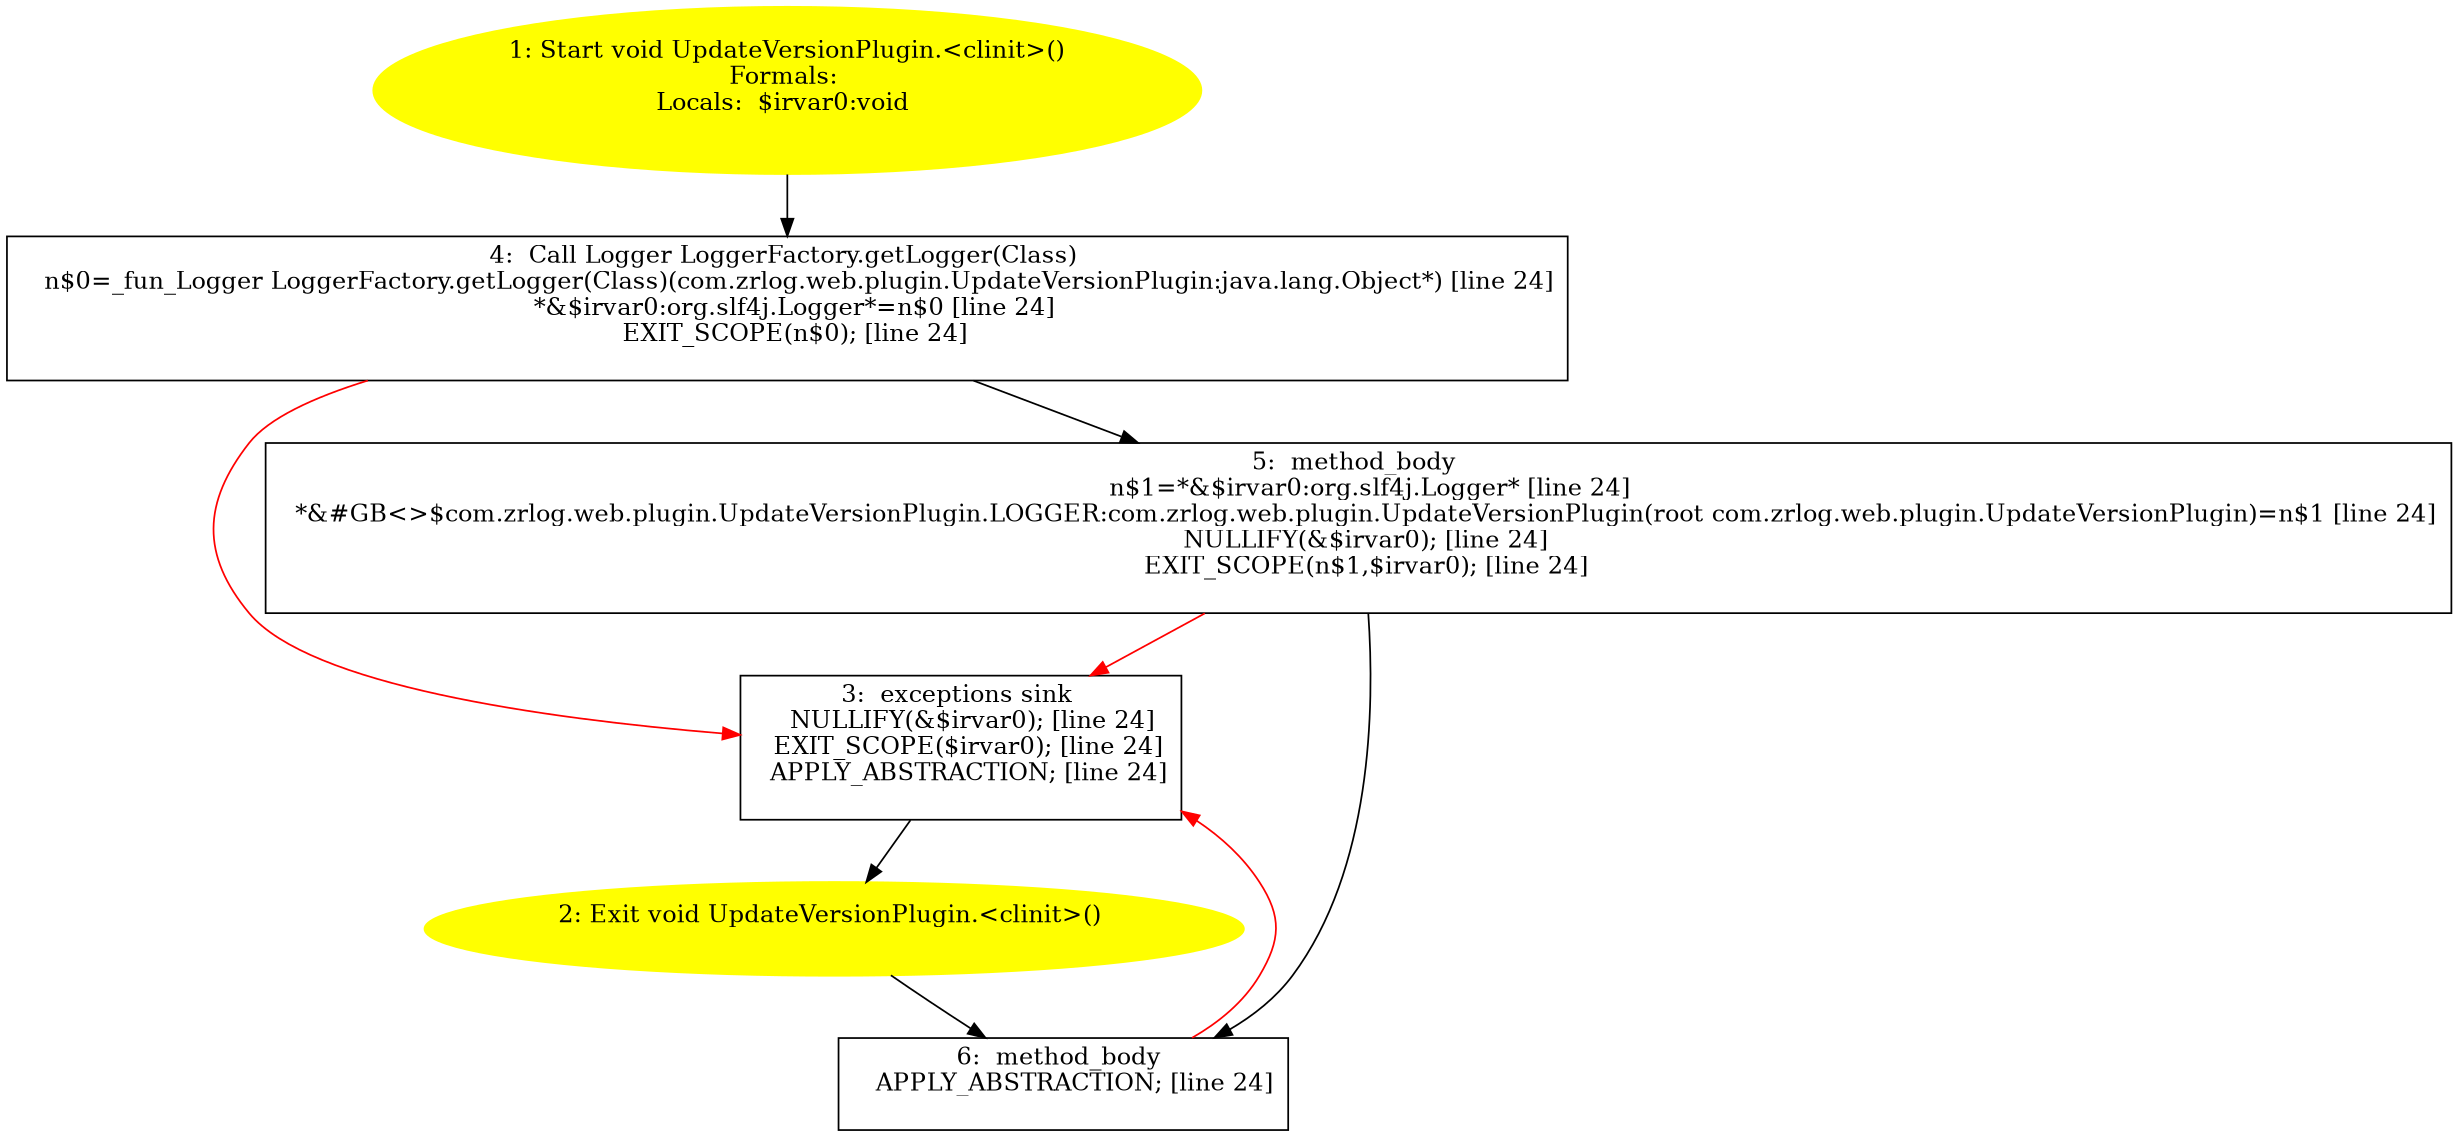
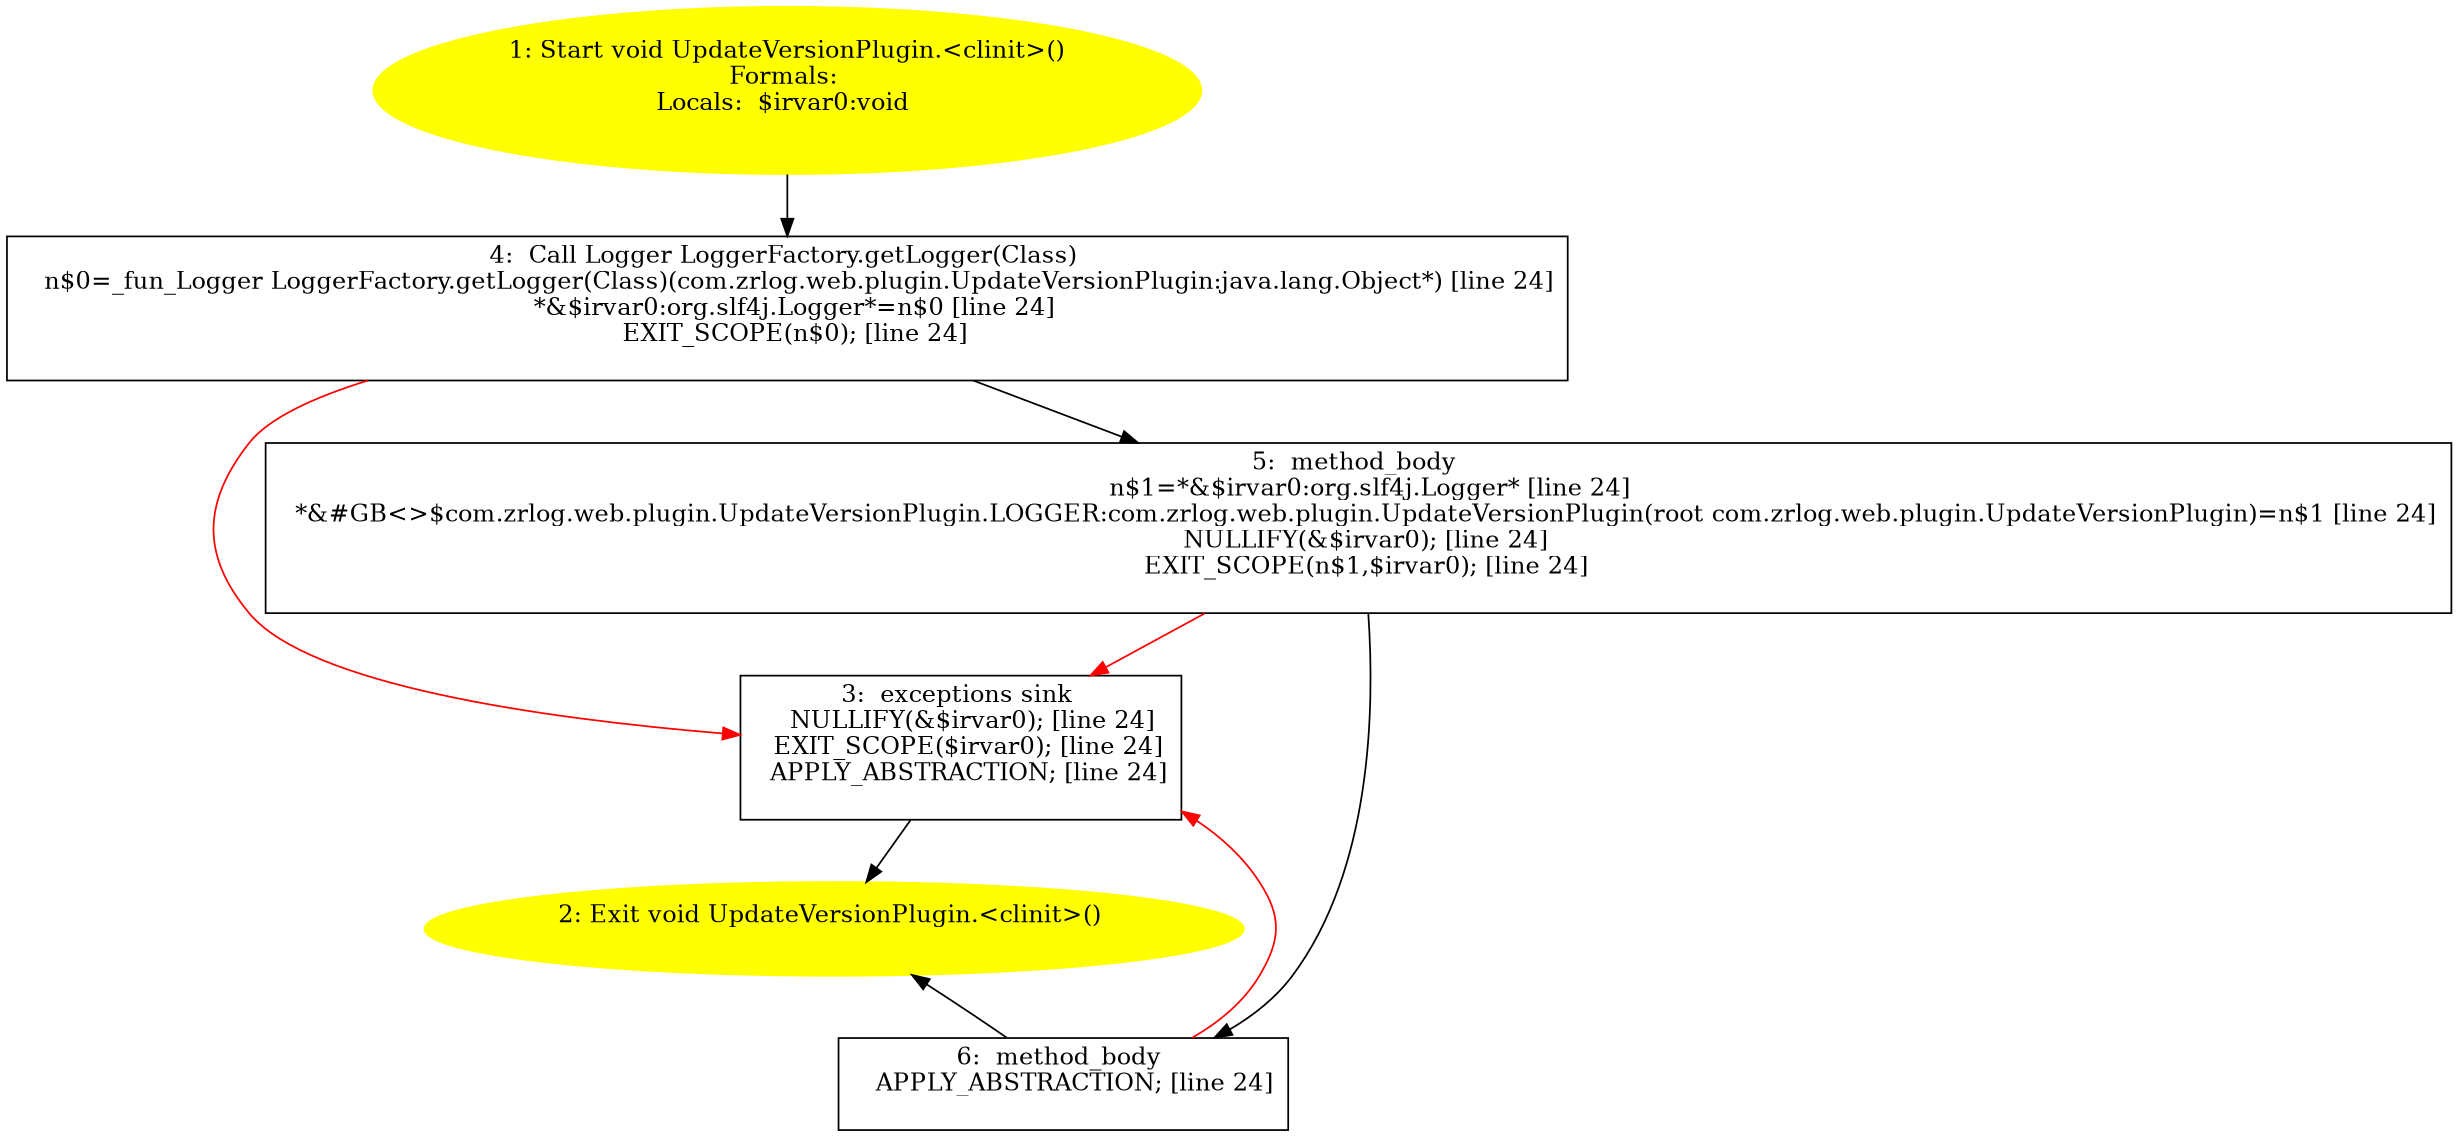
  digraph {
    node [shape=box]
    n1 [color=yellow label="1: Start void UpdateVersionPlugin.<clinit>()\nFormals: \nLocals:  $irvar0:void \n  " style=filled shape=""]
    n2 [label="4:  Call Logger LoggerFactory.getLogger(Class) \n   n$0=_fun_Logger LoggerFactory.getLogger(Class)(com.zrlog.web.plugin.UpdateVersionPlugin:java.lang.Object*) [line 24]\n  *&$irvar0:org.slf4j.Logger*=n$0 [line 24]\n  EXIT_SCOPE(n$0); [line 24]\n "]
    n3 [label="3:  exceptions sink \n   NULLIFY(&$irvar0); [line 24]\n  EXIT_SCOPE($irvar0); [line 24]\n  APPLY_ABSTRACTION; [line 24]\n "]
    n4 [label="5:  method_body \n   n$1=*&$irvar0:org.slf4j.Logger* [line 24]\n  *&#GB<>$com.zrlog.web.plugin.UpdateVersionPlugin.LOGGER:com.zrlog.web.plugin.UpdateVersionPlugin(root com.zrlog.web.plugin.UpdateVersionPlugin)=n$1 [line 24]\n  NULLIFY(&$irvar0); [line 24]\n  EXIT_SCOPE(n$1,$irvar0); [line 24]\n "]
    n5 [color=yellow label="2: Exit void UpdateVersionPlugin.<clinit>() \n  " style=filled shape=""]
    n6 [label="6:  method_body \n   APPLY_ABSTRACTION; [line 24]\n "]
    n1 -> n2
    n2 -> n3 [color=red]
    n2 -> n4
    n3 -> n5
    n4 -> n3 [color=red]
    n4 -> n6
    n6 -> n3 [color=red]
-   n5 -> n6
+   n6 -> n5
  }
